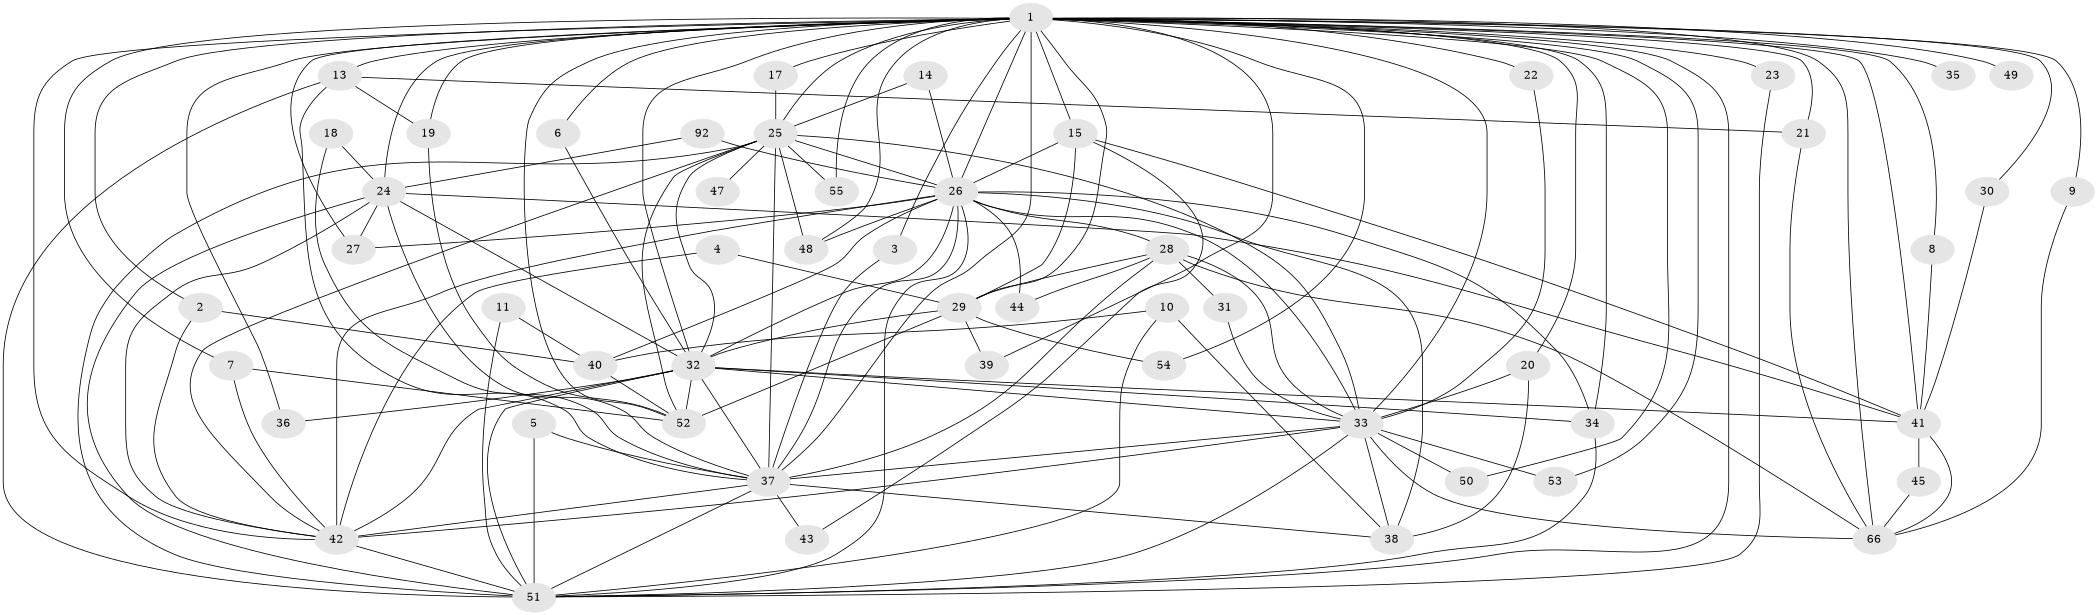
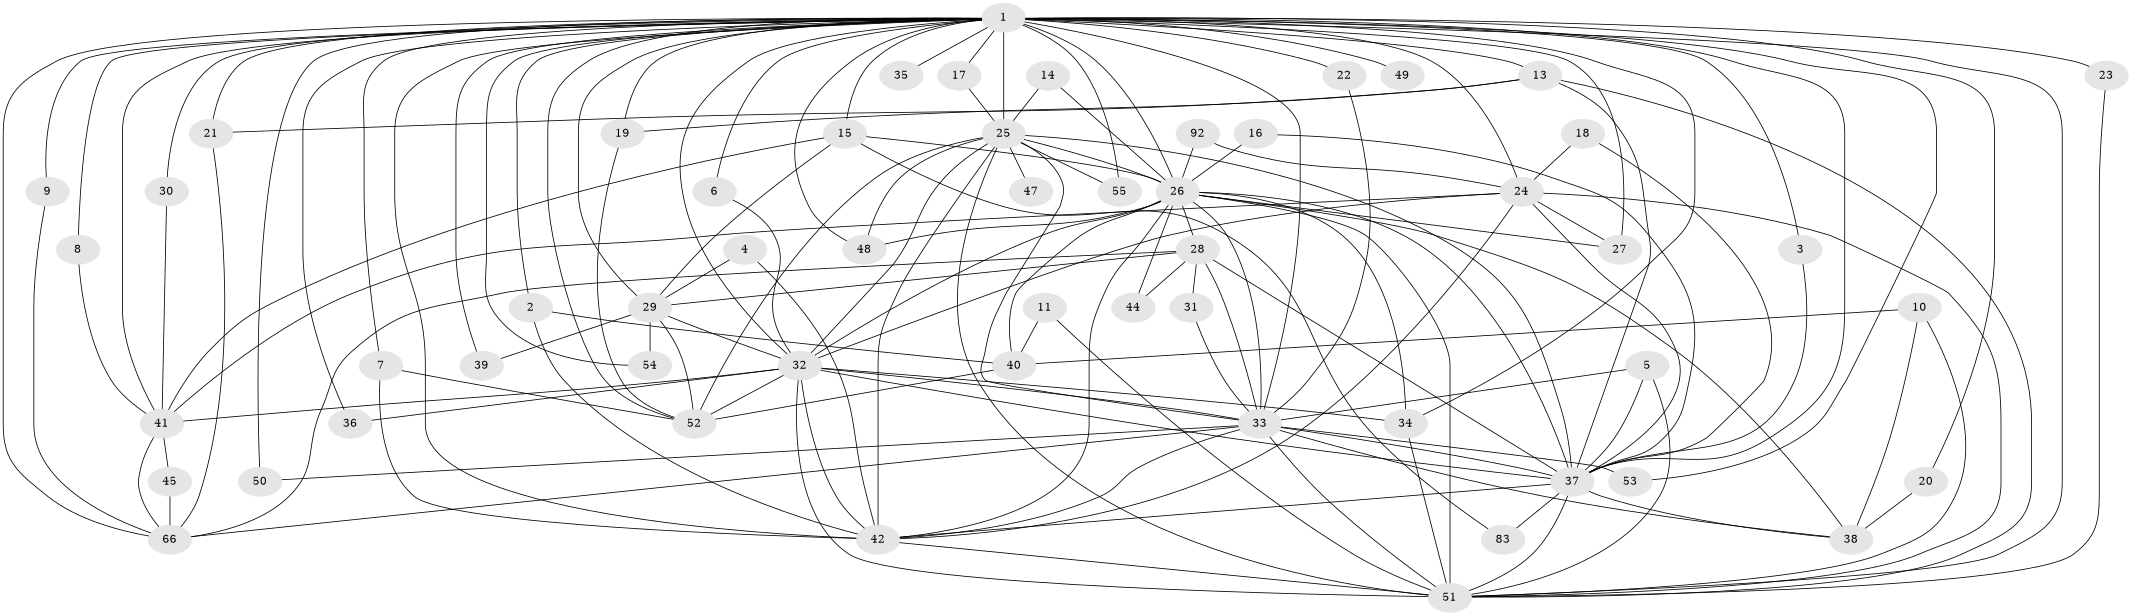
  graph {
    node [color=gray90 style=filled]
    edge [weight=1.0]
    1
    2
    3
    6
    7
    8
    9
    13
    15
    17
    19
    20
    21
    22
    23
    24
    25
    26
    27
    29
    30
    32
    33
    34
    35
    36
    37
    39
    41
    42
    n31 [label=66]
    48
    49
    50
    51
    52
    53
    54
    55
    40
-   43
+   43 [label=83]
    38
    47
    28
    44
    45
    4
    5
    10
    11
    n51 [label=92]
    14
+   16
    18
    31
    1 -- 2
    1 -- 3
    1 -- 6
    1 -- 7
    1 -- 8
    1 -- 9
    1 -- 13
    1 -- 15 [weight=2.0]
    1 -- 17
    1 -- 19 [weight=2.0]
    1 -- 20
    1 -- 21
    1 -- 22 [weight=2.0]
    1 -- 23 [weight=2.0]
    1 -- 24 [weight=2.0]
    1 -- 25 [weight=3.0]
    1 -- 26 [weight=2.0]
    1 -- 27 [weight=2.0]
    1 -- 29
    1 -- 30
    1 -- 32 [weight=4.0]
    1 -- 33 [weight=4.0]
    1 -- 34 [weight=2.0]
    1 -- 35
    1 -- 36
    1 -- 37 [weight=3.0]
    1 -- 39
    1 -- 41
    1 -- 42 [weight=3.0]
    1 -- n31
    1 -- 48
    1 -- 49 [weight=2.0]
    1 -- 50
    1 -- 51 [weight=2.0]
    1 -- 52
    1 -- 53
    1 -- 54 [weight=2.0]
    1 -- 55
    2 -- 42
    2 -- 40
    3 -- 37
    6 -- 32
    7 -- 42
    7 -- 52
    8 -- 41
    9 -- n31
    13 -- 19
    13 -- 21
    13 -- 37
    13 -- 51
    15 -- 26
    15 -- 29
    15 -- 41
    15 -- 43
    17 -- 25
    19 -- 52
-   20 -- 33
+   5 -- 33
    20 -- 38
    21 -- n31
    22 -- 33
    23 -- 51
    24 -- 27
    24 -- 32
    24 -- 37
    24 -- 41
    24 -- 42
    24 -- 51
    25 -- 26 [weight=2.0]
    25 -- 32 [weight=2.0]
    25 -- 33
    25 -- 37 [weight=2.0]
    25 -- 42 [weight=2.0]
    25 -- 48 [weight=2.0]
    25 -- 51
    25 -- 52
    25 -- 55
    25 -- 47 [weight=2.0]
    26 -- 27
    26 -- 32 [weight=3.0]
    26 -- 33
    26 -- 34
    26 -- 37
    26 -- 42 [weight=2.0]
    26 -- 48 [weight=3.0]
    26 -- 51
    26 -- 40
    26 -- 38 [weight=2.0]
    26 -- 28
    26 -- 44
    29 -- 32
    29 -- 39
    29 -- 52
    29 -- 54
    30 -- 41
    32 -- 33 [weight=2.0]
    32 -- 34
    32 -- 36
    32 -- 37 [weight=2.0]
    32 -- 41
    32 -- 42 [weight=2.0]
    32 -- 51 [weight=2.0]
    32 -- 52
    33 -- 37
    33 -- 42
    33 -- n31
    33 -- 50
    33 -- 51
    33 -- 53 [weight=2.0]
    33 -- 38
    34 -- 51
    37 -- 42 [weight=2.0]
    37 -- 51
    37 -- 43
    37 -- 38
    41 -- n31
    41 -- 45
    42 -- 51 [weight=2.0]
    40 -- 52
    28 -- 29
    28 -- 33 [weight=2.0]
    28 -- 37
    28 -- n31
    28 -- 44
    28 -- 31
    45 -- n31
    4 -- 29
    4 -- 42
    5 -- 37
    5 -- 51
    10 -- 51
    10 -- 40
    10 -- 38
    11 -- 51
    11 -- 40
    n51 -- 24
    n51 -- 26
    14 -- 25
    14 -- 26
+   16 -- 26
+   16 -- 37
    18 -- 24
    18 -- 37
    31 -- 33
  }
